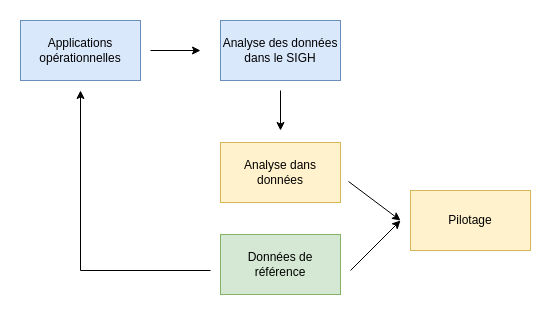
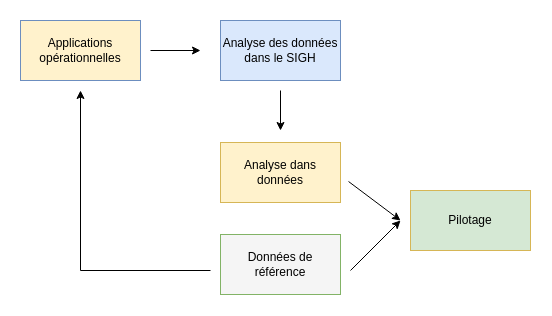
  <mxCell id="0" />
  <mxCell id="1" parent="0" />
- <mxCell id="2" value="&lt;div&gt;Pilotage&lt;/div&gt;" style="rounded=0;whiteSpace=wrap;html=1;fillColor=#fff2cc;strokeColor=#d6b656;" parent="1" vertex="1"><mxGeometry x="410" y="190" width="120" height="60" as="geometry" /></mxCell>
- <mxCell id="3" value="Applications opérationnelles" style="rounded=0;whiteSpace=wrap;html=1;fillColor=#dae8fc;strokeColor=#6c8ebf;" parent="1" vertex="1"><mxGeometry x="20" y="20" width="120" height="60" as="geometry" /></mxCell>
+ <mxCell id="2" value="&lt;div&gt;Pilotage&lt;/div&gt;" style="rounded=0;whiteSpace=wrap;html=1;fillColor=#d5e8d4;strokeColor=#d6b656;" parent="1" vertex="1"><mxGeometry x="410" y="190" width="120" height="60" as="geometry" /></mxCell>
+ <mxCell id="3" value="Applications opérationnelles" style="rounded=0;whiteSpace=wrap;html=1;fillColor=#fff2cc;strokeColor=#6c8ebf;" parent="1" vertex="1"><mxGeometry x="20" y="20" width="120" height="60" as="geometry" /></mxCell>
  <mxCell id="4" value="Analyse des données dans le SIGH" style="rounded=0;whiteSpace=wrap;html=1;fillColor=#dae8fc;strokeColor=#6c8ebf;" parent="1" vertex="1"><mxGeometry x="220" y="20" width="120" height="60" as="geometry" /></mxCell>
  <mxCell id="5" value="Analyse dans données" style="rounded=0;whiteSpace=wrap;html=1;fillColor=#fff2cc;strokeColor=#d6b656;" parent="1" vertex="1"><mxGeometry x="220" y="142" width="120" height="60" as="geometry" /></mxCell>
- <mxCell id="6" value="Données de référence" style="rounded=0;whiteSpace=wrap;html=1;fillColor=#d5e8d4;strokeColor=#82b366;" parent="1" vertex="1"><mxGeometry x="220" y="234" width="120" height="60" as="geometry" /></mxCell>
+ <mxCell id="6" value="Données de référence" style="rounded=0;whiteSpace=wrap;html=1;fillColor=#f5f5f5;strokeColor=#82b366;" parent="1" vertex="1"><mxGeometry x="220" y="234" width="120" height="60" as="geometry" /></mxCell>
  <mxCell id="7" value="" style="endArrow=classic;html=1;rounded=0;exitX=1.067;exitY=0.65;exitDx=0;exitDy=0;exitPerimeter=0;" parent="1" source="5" edge="1"><mxGeometry width="50" height="50" relative="1" as="geometry"><mxPoint x="300" y="110" as="sourcePoint" /><mxPoint x="400" y="220" as="targetPoint" /></mxGeometry></mxCell>
  <mxCell id="8" value="" style="endArrow=classic;html=1;rounded=0;" parent="1" edge="1"><mxGeometry width="50" height="50" relative="1" as="geometry"><mxPoint x="350" y="270" as="sourcePoint" /><mxPoint x="400" y="220" as="targetPoint" /></mxGeometry></mxCell>
  <mxCell id="9" value="" style="endArrow=classic;html=1;rounded=0;" parent="1" edge="1"><mxGeometry width="50" height="50" relative="1" as="geometry"><mxPoint x="280" y="90" as="sourcePoint" /><mxPoint x="280" y="130" as="targetPoint" /></mxGeometry></mxCell>
  <mxCell id="10" value="" style="endArrow=classic;html=1;rounded=0;" parent="1" edge="1"><mxGeometry width="50" height="50" relative="1" as="geometry"><mxPoint x="150" y="50" as="sourcePoint" /><mxPoint x="200" y="50" as="targetPoint" /></mxGeometry></mxCell>
  <mxCell id="11" value="" style="endArrow=classic;html=1;rounded=0;" parent="1" edge="1"><mxGeometry width="50" height="50" relative="1" as="geometry"><mxPoint x="210" y="270" as="sourcePoint" /><mxPoint x="80" y="90" as="targetPoint" /><Array as="points"><mxPoint x="80" y="270" /></Array></mxGeometry></mxCell>
